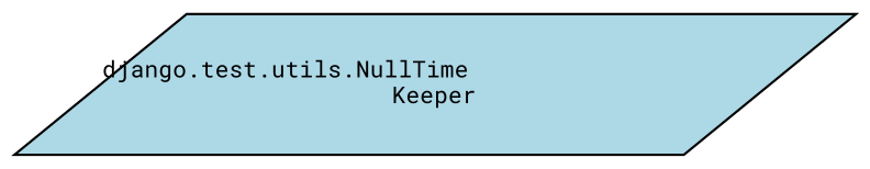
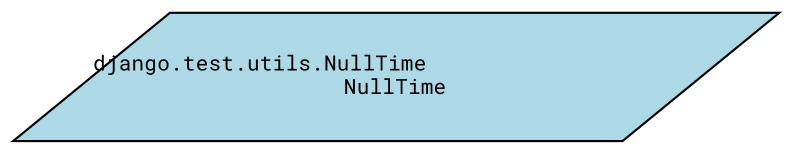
  digraph {
    rankdir=TB
    fontname="Roboto Mono"
-   n1 [color=black fillcolor=lightblue fontname="Roboto Mono" fontsize=10 height=0.2 label="django.test.utils.NullTime\lKeeper" shape=parallelogram style=filled width=0.4]
+   n1 [color=black fillcolor=lightblue fontname="Roboto Mono" fontsize=10 height=0.2 label="django.test.utils.NullTime\lNullTime" shape=parallelogram style=filled width=0.4]
  }
